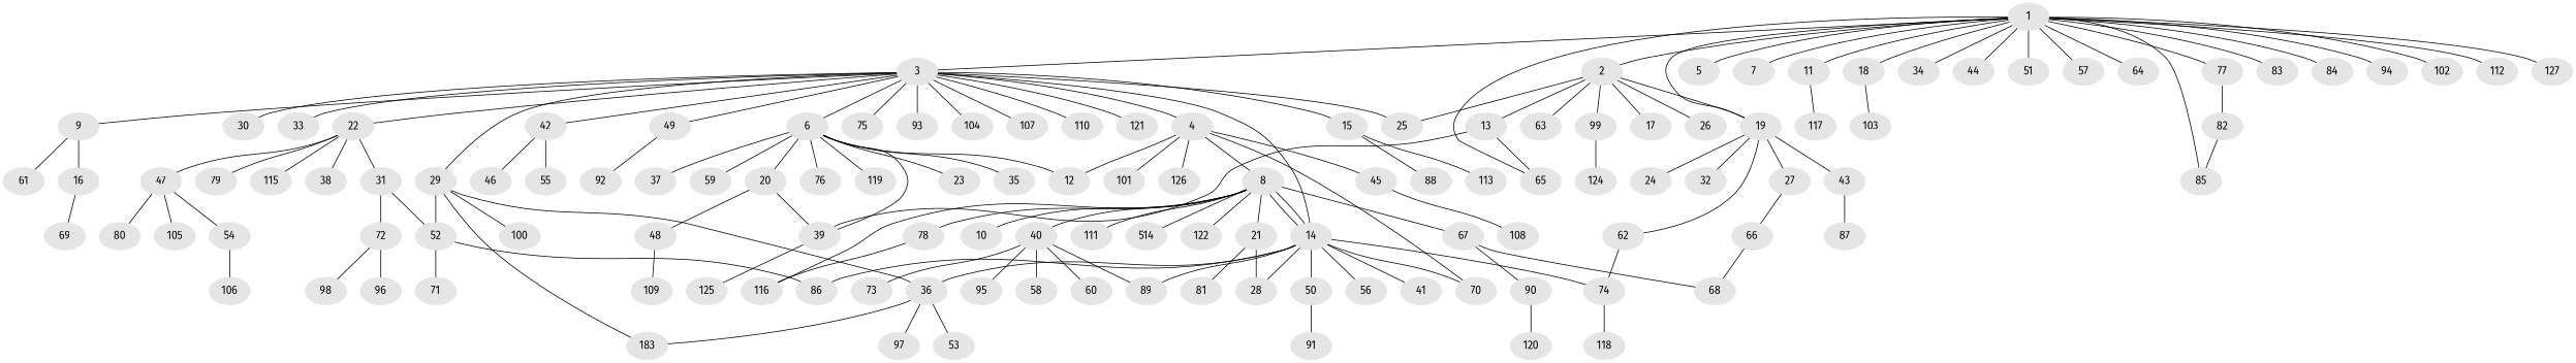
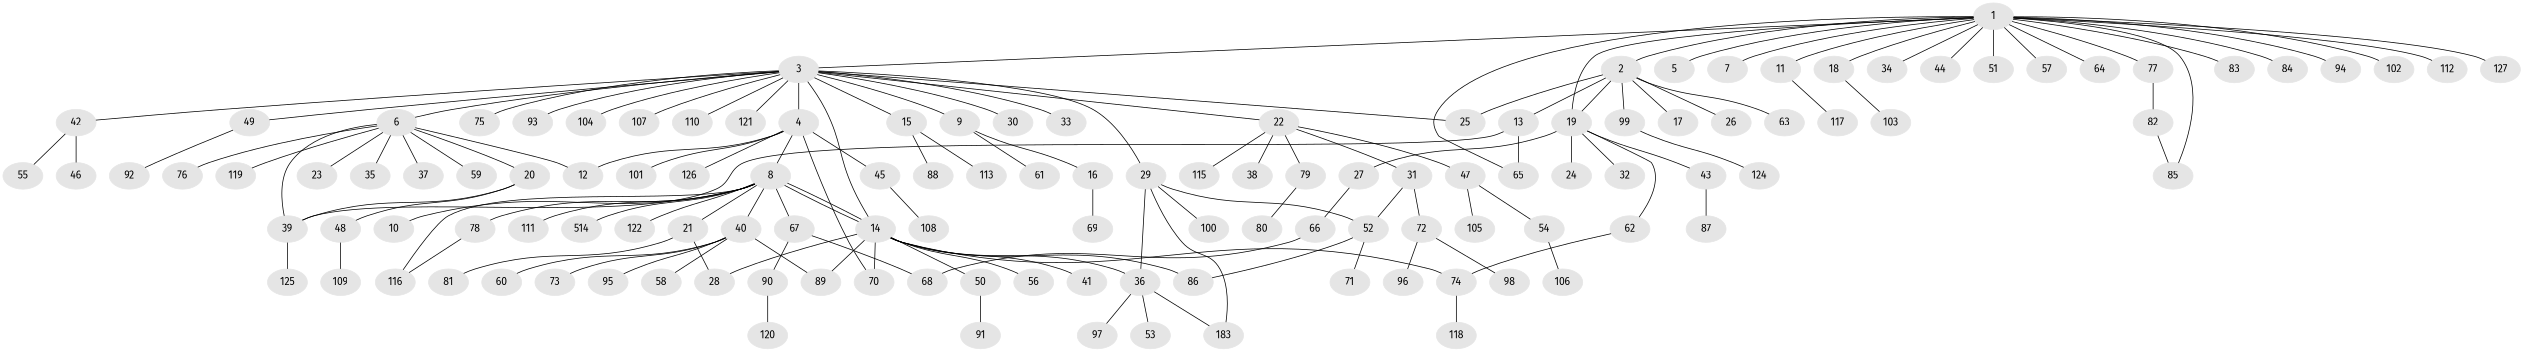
  graph {
    fontname="Fira Sans"
    node [color=gray90 fontname="Fira Sans" style=filled]
    edge [fontname="Fira Sans"]
    1
    2
    3
    5
    7
    11
    18
    19
    34
    44
    51
    57
    64
    65
    77
    83
    84
    85
    94
    102
    112
    127
    13
    17
    25
    26
    63
    99
    4
    6
    9
    14
    15
    22
    29
    30
    33
    42
    49
    75
    93
    104
    107
    110
    121
    117
    103
    24
    27
    32
    43
    62
    82
    39
    124
    8
    12
    45
    70
    101
    126
    20
    23
    35
    37
    59
    76
    119
    16
    61
    28
    36
    41
    50
    56
    74
    86
    89
    88
    113
    31
    38
    47
    79
    115
    52
    100
    n88 [label=183]
    46
    55
    92
    10
    21
    40
    67
    78
    111
    n98 [label=514]
    116
    122
    108
    48
    125
    81
    58
    60
    73
    95
    68
    90
    69
    53
    97
    91
    118
    66
    87
    109
    72
    54
    80
    105
    71
    96
    98
    106
    120
    1 -- 2
    1 -- 3
    1 -- 5
    1 -- 7
    1 -- 11
    1 -- 18
    1 -- 19
    1 -- 34
    1 -- 44
    1 -- 51
    1 -- 57
    1 -- 64
    1 -- 65
    1 -- 77
    1 -- 83
    1 -- 84
    1 -- 85
    1 -- 94
    1 -- 102
    1 -- 112
    1 -- 127
    2 -- 19
    2 -- 13
    2 -- 17
    2 -- 25
    2 -- 26
    2 -- 63
    2 -- 99
    3 -- 25
    3 -- 4
    3 -- 6
    3 -- 9
    3 -- 14
    3 -- 15
    3 -- 22
    3 -- 29
    3 -- 30
    3 -- 33
    3 -- 42
    3 -- 49
    3 -- 75
    3 -- 93
    3 -- 104
    3 -- 107
    3 -- 110
    3 -- 121
    11 -- 117
    18 -- 103
    19 -- 24
    19 -- 27
    19 -- 32
    19 -- 43
    19 -- 62
    77 -- 82
    13 -- 65
    13 -- 39
    99 -- 124
    4 -- 8
    4 -- 12
    4 -- 45
    4 -- 70
    4 -- 101
    4 -- 126
    6 -- 39
    6 -- 12
    6 -- 20
    6 -- 23
    6 -- 35
    6 -- 37
    6 -- 59
    6 -- 76
    6 -- 119
    9 -- 16
    9 -- 61
    14 -- 70
    14 -- 28
    14 -- 36
    14 -- 41
    14 -- 50
    14 -- 56
    14 -- 74
    14 -- 86
    14 -- 89
    15 -- 88
    15 -- 113
    22 -- 31
    22 -- 38
    22 -- 47
    22 -- 79
    22 -- 115
    29 -- 36
    29 -- 52
    29 -- 100
    29 -- n88
    42 -- 46
    42 -- 55
    49 -- 92
    27 -- 66
    43 -- 87
    62 -- 74
    82 -- 85
    39 -- 125
    8 -- 14
    8 -- 14
    8 -- 10
    8 -- 21
    8 -- 40
    8 -- 67
    8 -- 78
    8 -- 111
    8 -- n98
    8 -- 116
    8 -- 122
    45 -- 108
    20 -- 39
    20 -- 48
    16 -- 69
    36 -- n88
    36 -- 53
    36 -- 97
    50 -- 91
    74 -- 118
    31 -- 52
    31 -- 72
    47 -- 54
-   47 -- 80
+   79 -- 80
    47 -- 105
    52 -- 86
    52 -- 71
    21 -- 28
    21 -- 81
    40 -- 89
    40 -- 58
    40 -- 60
    40 -- 73
    40 -- 95
    67 -- 68
    67 -- 90
    78 -- 116
    48 -- 109
    90 -- 120
    66 -- 68
    72 -- 96
    72 -- 98
    54 -- 106
  }
